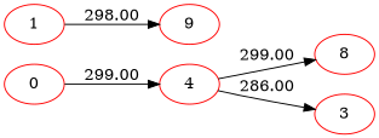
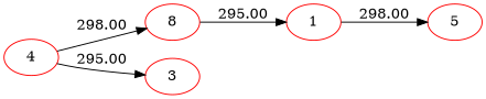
  digraph {
    rankdir=LR
    node [color=red]
-   0
    4
    n3 [label=8]
    3
    1
-   5 [label=9]
-   0 -> 4 [label=299.00]
-   4 -> n3 [label=299.00]
-   4 -> 3 [label=286.00]
+   5
+   4 -> n3 [label=298.00]
+   4 -> 3 [label=295.00]
+   n3 -> 1 [label=295.00]
    1 -> 5 [label=298.00]
  }
